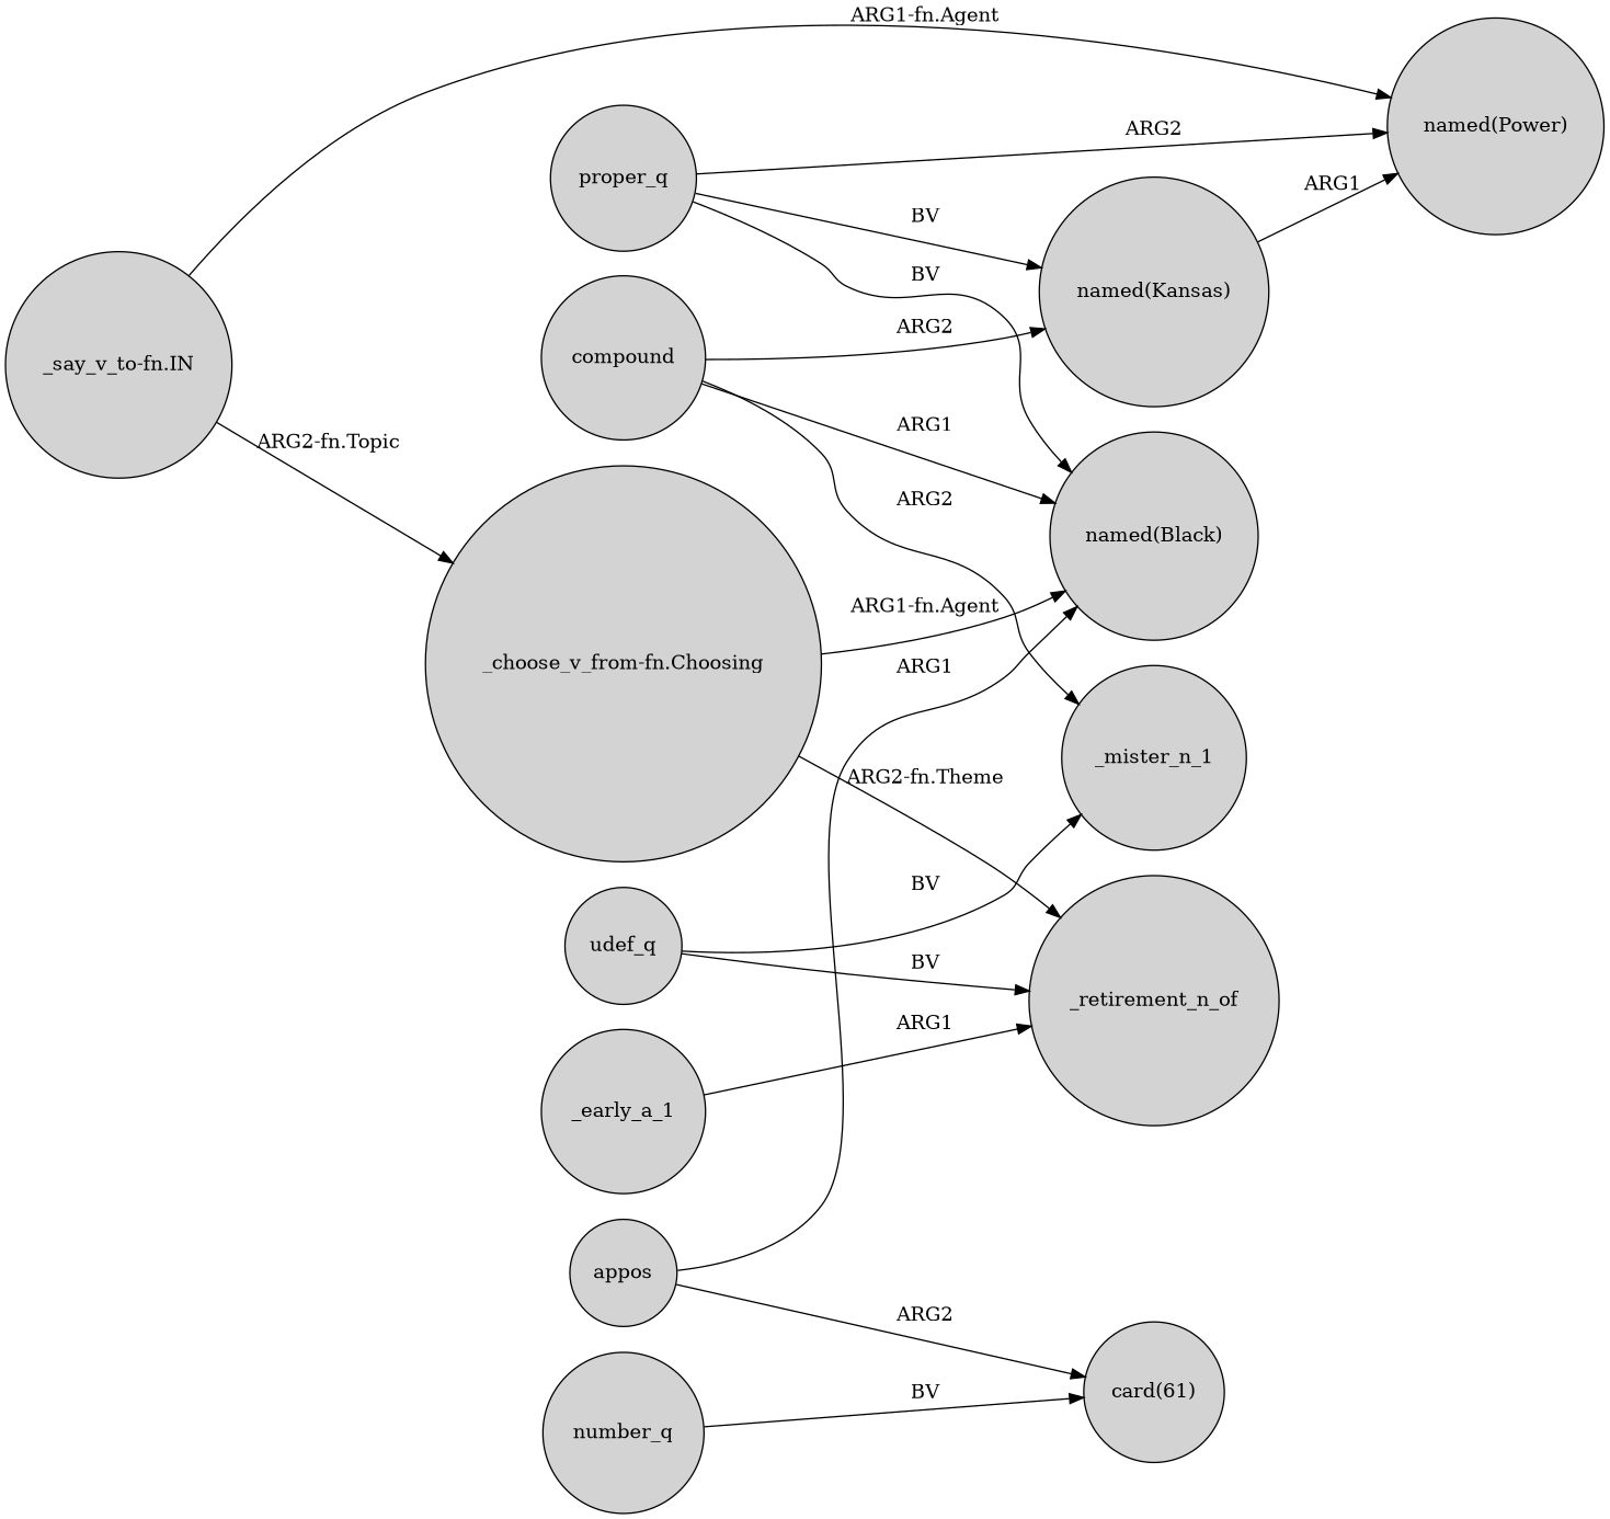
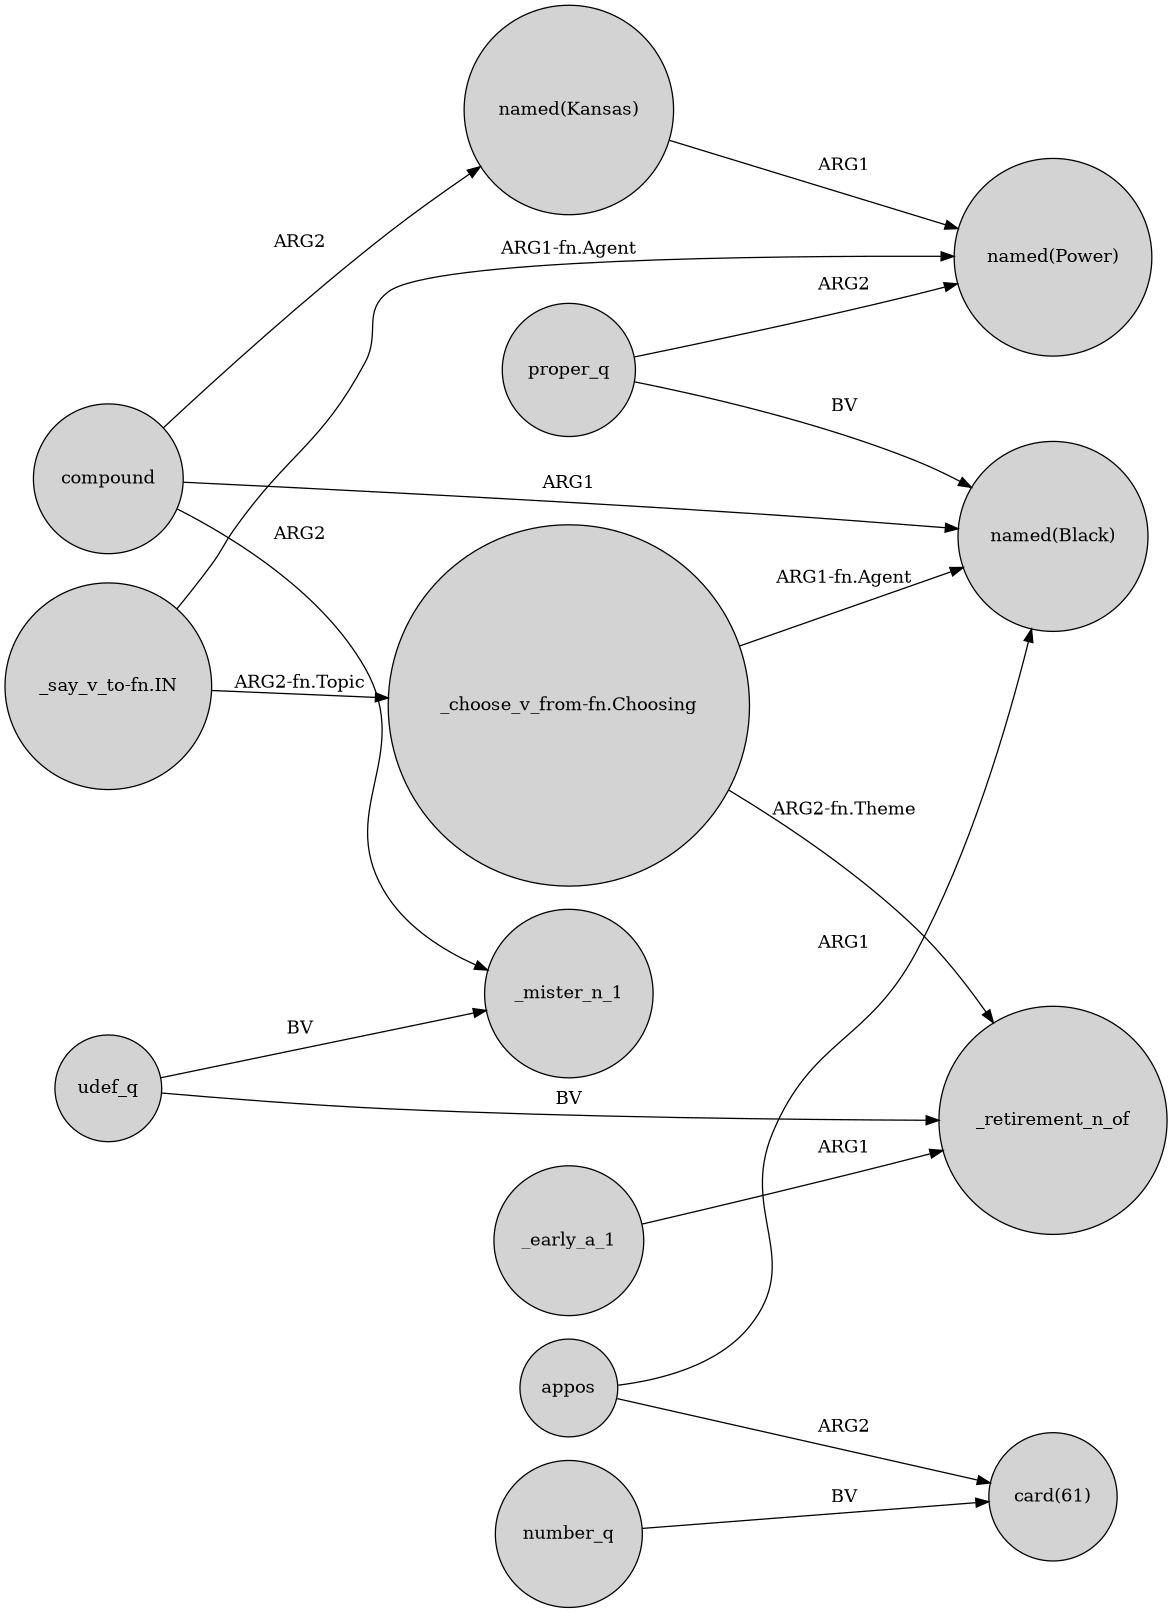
  digraph {
    rankdir=LR
    node [shape=circle style=filled]
    proper_q
    "named(Kansas)"
    "named(Power)"
    "named(Black)"
    udef_q
    _mister_n_1
    _retirement_n_of
    compound
    number_q
    "card(61)"
    "_say_v_to-fn.IN"
    "_choose_v_from-fn.Choosing"
    _early_a_1
    appos
-   proper_q -> "named(Kansas)" [label=BV]
    proper_q -> "named(Power)" [label=ARG2]
    proper_q -> "named(Black)" [label=BV]
    "named(Kansas)" -> "named(Power)" [label=ARG1]
    udef_q -> _mister_n_1 [label=BV]
    udef_q -> _retirement_n_of [label=BV]
    compound -> "named(Kansas)" [label=ARG2]
    compound -> "named(Black)" [label=ARG1]
    compound -> _mister_n_1 [label=ARG2]
    number_q -> "card(61)" [label=BV]
    "_say_v_to-fn.IN" -> "named(Power)" [label="ARG1-fn.Agent"]
    "_say_v_to-fn.IN" -> "_choose_v_from-fn.Choosing" [label="ARG2-fn.Topic"]
    "_choose_v_from-fn.Choosing" -> "named(Black)" [label="ARG1-fn.Agent"]
    "_choose_v_from-fn.Choosing" -> _retirement_n_of [label="ARG2-fn.Theme"]
    _early_a_1 -> _retirement_n_of [label=ARG1]
    appos -> "named(Black)" [label=ARG1]
    appos -> "card(61)" [label=ARG2]
  }
